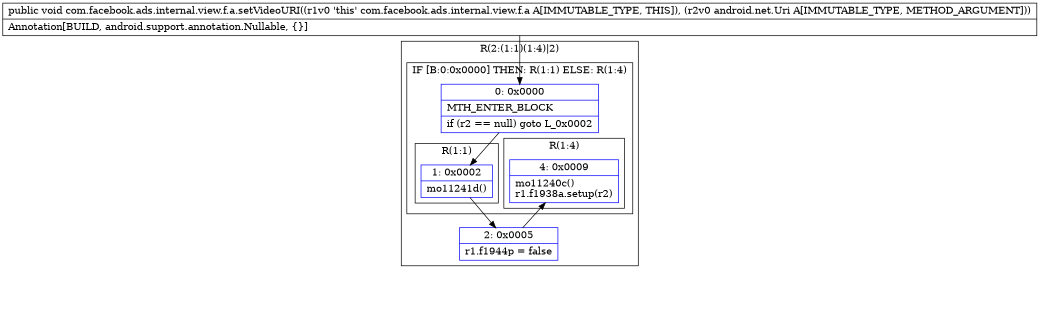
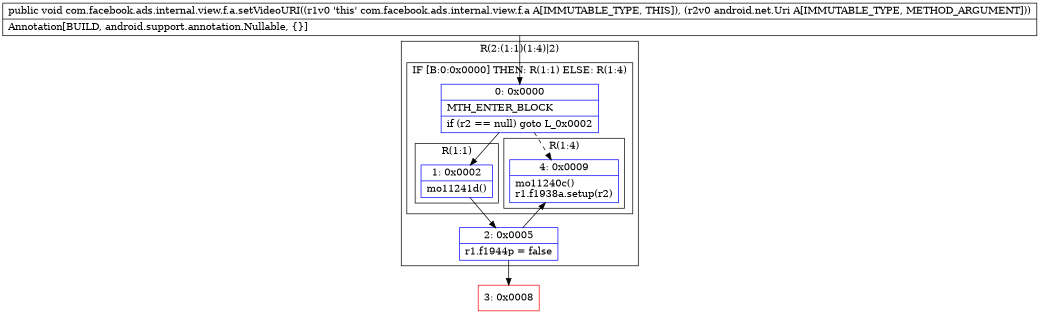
  digraph {
    node [color=blue shape=record]
    n1 [label="{1\:\ 0x0002|mo11241d()\l}"]
    n2 [label="{4\:\ 0x0009|mo11240c()\lr1.f1938a.setup(r2)\l}"]
    n3 [label="{0\:\ 0x0000|MTH_ENTER_BLOCK\l|if (r2 == null) goto L_0x0002\l}"]
    n4 [label="{2\:\ 0x0005|r1.f1944p = false\l}"]
+   n5 [color=red label="{3\:\ 0x0008}"]
    n6 [label="{public void com.facebook.ads.internal.view.f.a.setVideoURI((r1v0 'this' com.facebook.ads.internal.view.f.a A[IMMUTABLE_TYPE, THIS]), (r2v0 android.net.Uri A[IMMUTABLE_TYPE, METHOD_ARGUMENT]))  | Annotation[BUILD, android.support.annotation.Nullable, \{\}]\l}" color=""]
    subgraph cluster_1 {
      label="R(2:(1:1)(1:4)|2)"
      n4
      subgraph cluster_2 {
        label="IF [B:0:0x0000] THEN: R(1:1) ELSE: R(1:4)"
        n3
        subgraph cluster_3 {
          label="R(1:1)"
          n1
        }
        subgraph cluster_4 {
          label="R(1:4)"
          n2
        }
      }
    }
    n1 -> n4
    n3 -> n1
+   n3 -> n2 [style=dashed]
    n4 -> n2
+   n4 -> n5
    n6 -> n3
  }
